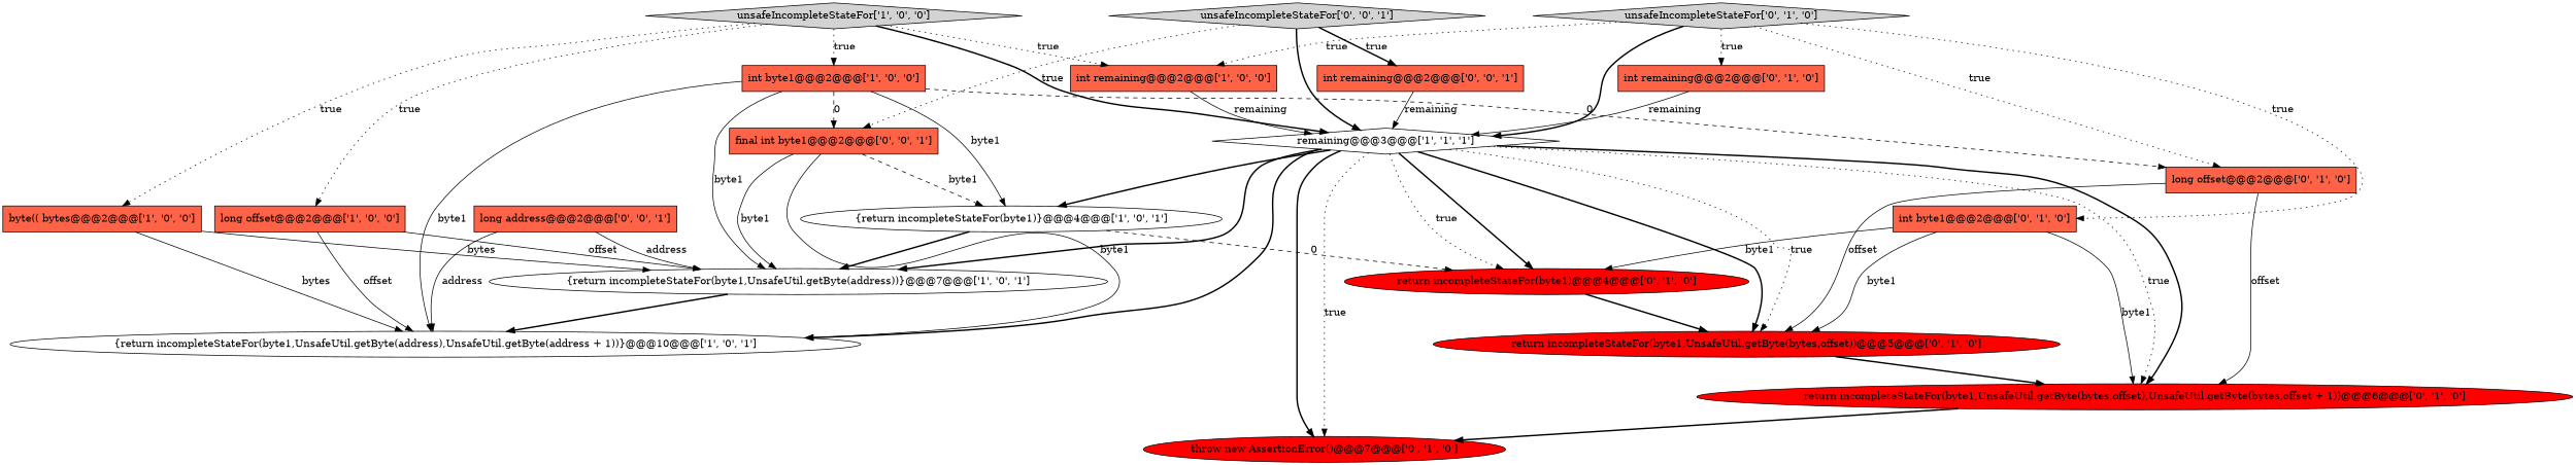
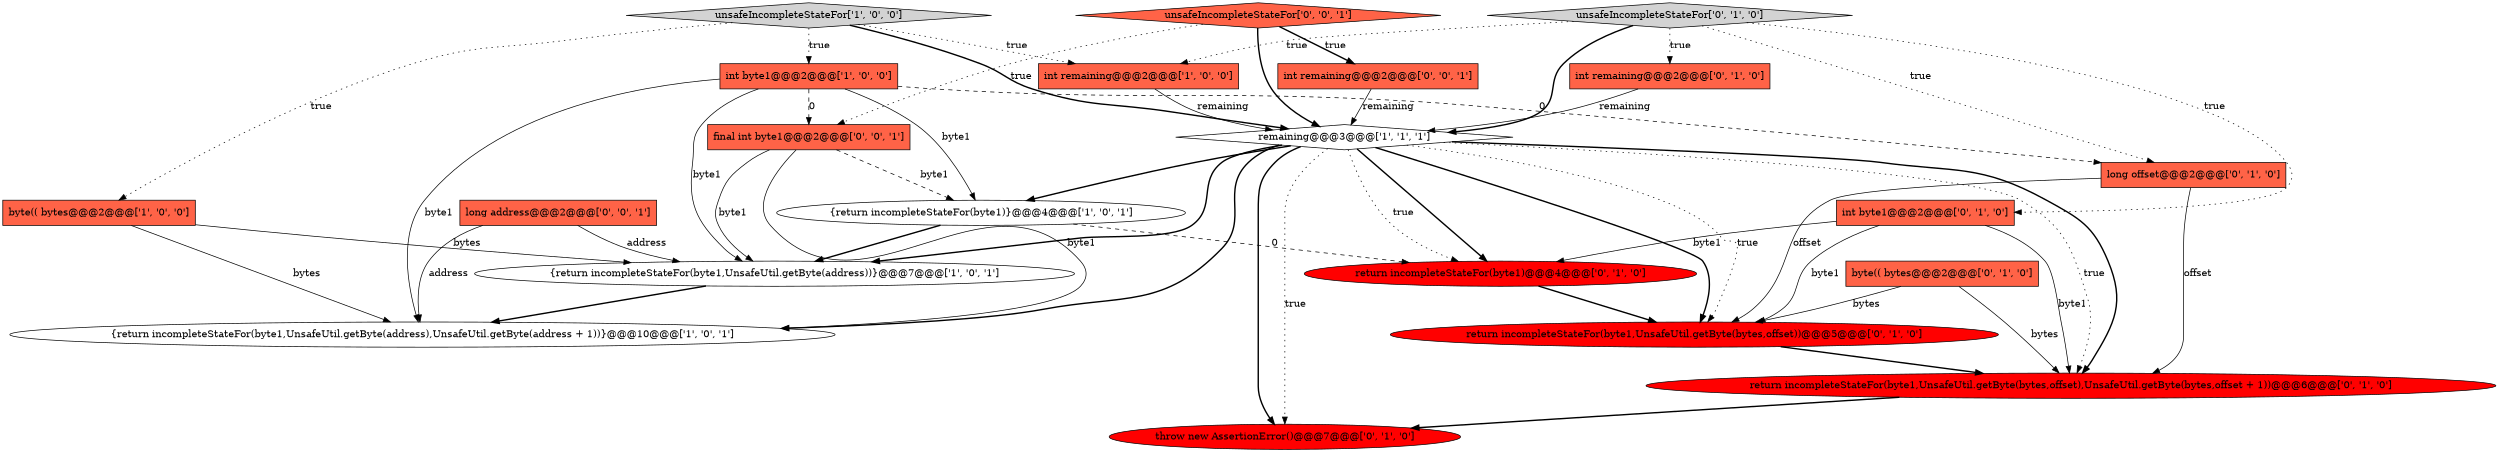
  digraph {
    node [fillcolor=tomato shape=box style=filled]
    edge [style=solid]
    n1 [label="final int byte1@@@2@@@['0', '0', '1']"]
    n2 [fillcolor=white label="{return incompleteStateFor(byte1)}@@@4@@@['1', '0', '1']" shape=ellipse]
    n3 [fillcolor=white label="{return incompleteStateFor(byte1,UnsafeUtil.getByte(address),UnsafeUtil.getByte(address + 1))}@@@10@@@['1', '0', '1']" shape=ellipse]
    n4 [fillcolor=white label="{return incompleteStateFor(byte1,UnsafeUtil.getByte(address))}@@@7@@@['1', '0', '1']" shape=ellipse]
    n5 [fillcolor=red label="return incompleteStateFor(byte1)@@@4@@@['0', '1', '0']" shape=ellipse]
+   n6 [label="byte(( bytes@@@2@@@['0', '1', '0']"]
    n7 [fillcolor=red label="return incompleteStateFor(byte1,UnsafeUtil.getByte(bytes,offset))@@@5@@@['0', '1', '0']" shape=ellipse]
    n8 [fillcolor=red label="return incompleteStateFor(byte1,UnsafeUtil.getByte(bytes,offset),UnsafeUtil.getByte(bytes,offset + 1))@@@6@@@['0', '1', '0']" shape=ellipse]
    n9 [fillcolor=red label="throw new AssertionError()@@@7@@@['0', '1', '0']" shape=ellipse]
    n10 [label="byte(( bytes@@@2@@@['1', '0', '0']"]
    n11 [fillcolor=lightgray label="unsafeIncompleteStateFor['0', '1', '0']" shape=diamond]
    n12 [label="long offset@@@2@@@['0', '1', '0']"]
    n13 [label="int remaining@@@2@@@['0', '1', '0']"]
    n14 [fillcolor=white label="remaining@@@3@@@['1', '1', '1']" shape=diamond]
    n15 [label="int byte1@@@2@@@['0', '1', '0']"]
    n16 [label="int remaining@@@2@@@['1', '0', '0']"]
    n17 [fillcolor=lightgray label="unsafeIncompleteStateFor['1', '0', '0']" shape=diamond]
    n18 [label="int byte1@@@2@@@['1', '0', '0']"]
-   n19 [label="long offset@@@2@@@['1', '0', '0']"]
    n20 [label="int remaining@@@2@@@['0', '0', '1']"]
    n21 [label="long address@@@2@@@['0', '0', '1']"]
-   n22 [fillcolor=lightgray label="unsafeIncompleteStateFor['0', '0', '1']" shape=diamond]
+   n22 [label="unsafeIncompleteStateFor['0', '0', '1']" shape=diamond]
    n1 -> n2 [label=byte1 style=dashed]
    n1 -> n3 [label=byte1]
    n1 -> n4 [label=byte1]
    n2 -> n4 [style=bold]
    n2 -> n5 [label=0 style=dashed]
    n4 -> n3 [style=bold]
    n5 -> n7 [style=bold]
+   n6 -> n7 [label=bytes]
+   n6 -> n8 [label=bytes]
    n7 -> n8 [style=bold]
    n8 -> n9 [style=bold]
    n10 -> n3 [label=bytes]
    n10 -> n4 [label=bytes]
    n11 -> n12 [label=true style=dotted]
    n11 -> n13 [label=true style=dotted]
    n11 -> n14 [style=bold]
    n11 -> n15 [label=true style=dotted]
    n11 -> n16 [label=true style=dotted]
    n12 -> n7 [label=offset]
    n12 -> n8 [label=offset]
    n13 -> n14 [label=remaining]
    n14 -> n2 [style=bold]
    n14 -> n3 [style=bold]
    n14 -> n4 [style=bold]
    n14 -> n5 [style=bold]
    n14 -> n5 [label=true style=dotted]
    n14 -> n7 [style=bold]
    n14 -> n7 [label=true style=dotted]
    n14 -> n8 [label=true style=dotted]
    n14 -> n8 [style=bold]
    n14 -> n9 [style=bold]
    n14 -> n9 [label=true style=dotted]
    n15 -> n5 [label=byte1]
    n15 -> n7 [label=byte1]
    n15 -> n8 [label=byte1]
    n16 -> n14 [label=remaining]
    n17 -> n10 [label=true style=dotted]
    n17 -> n14 [style=bold]
    n17 -> n16 [label=true style=dotted]
    n17 -> n18 [label=true style=dotted]
-   n17 -> n19 [label=true style=dotted]
    n18 -> n1 [label=0 style=dashed]
    n18 -> n2 [label=byte1]
    n18 -> n3 [label=byte1]
    n18 -> n4 [label=byte1]
    n18 -> n12 [label=0 style=dashed]
-   n19 -> n3 [label=offset]
-   n19 -> n4 [label=offset]
    n20 -> n14 [label=remaining]
    n21 -> n3 [label=address]
    n21 -> n4 [label=address]
    n22 -> n1 [label=true style=dotted]
    n22 -> n14 [style=bold]
    n22 -> n20 [label=true style=bold]
  }
